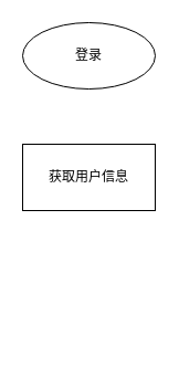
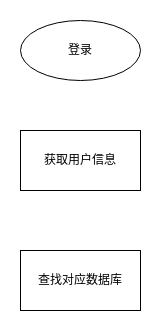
  <mxCell id="0" />
  <mxCell id="1" parent="0" />
  <mxCell id="2" value="登录" style="ellipse;whiteSpace=wrap;html=1;" vertex="1" parent="1"><mxGeometry x="20" y="20" width="120" height="60" as="geometry" /></mxCell>
  <mxCell id="3" value="获取用户信息" style="rounded=0;whiteSpace=wrap;html=1;" vertex="1" parent="1"><mxGeometry x="20" y="130" width="120" height="60" as="geometry" /></mxCell>
+ <mxCell id="4" value="查找对应数据库" style="rounded=0;whiteSpace=wrap;html=1;" vertex="1" parent="1"><mxGeometry x="20" y="250" width="120" height="60" as="geometry" /></mxCell>
